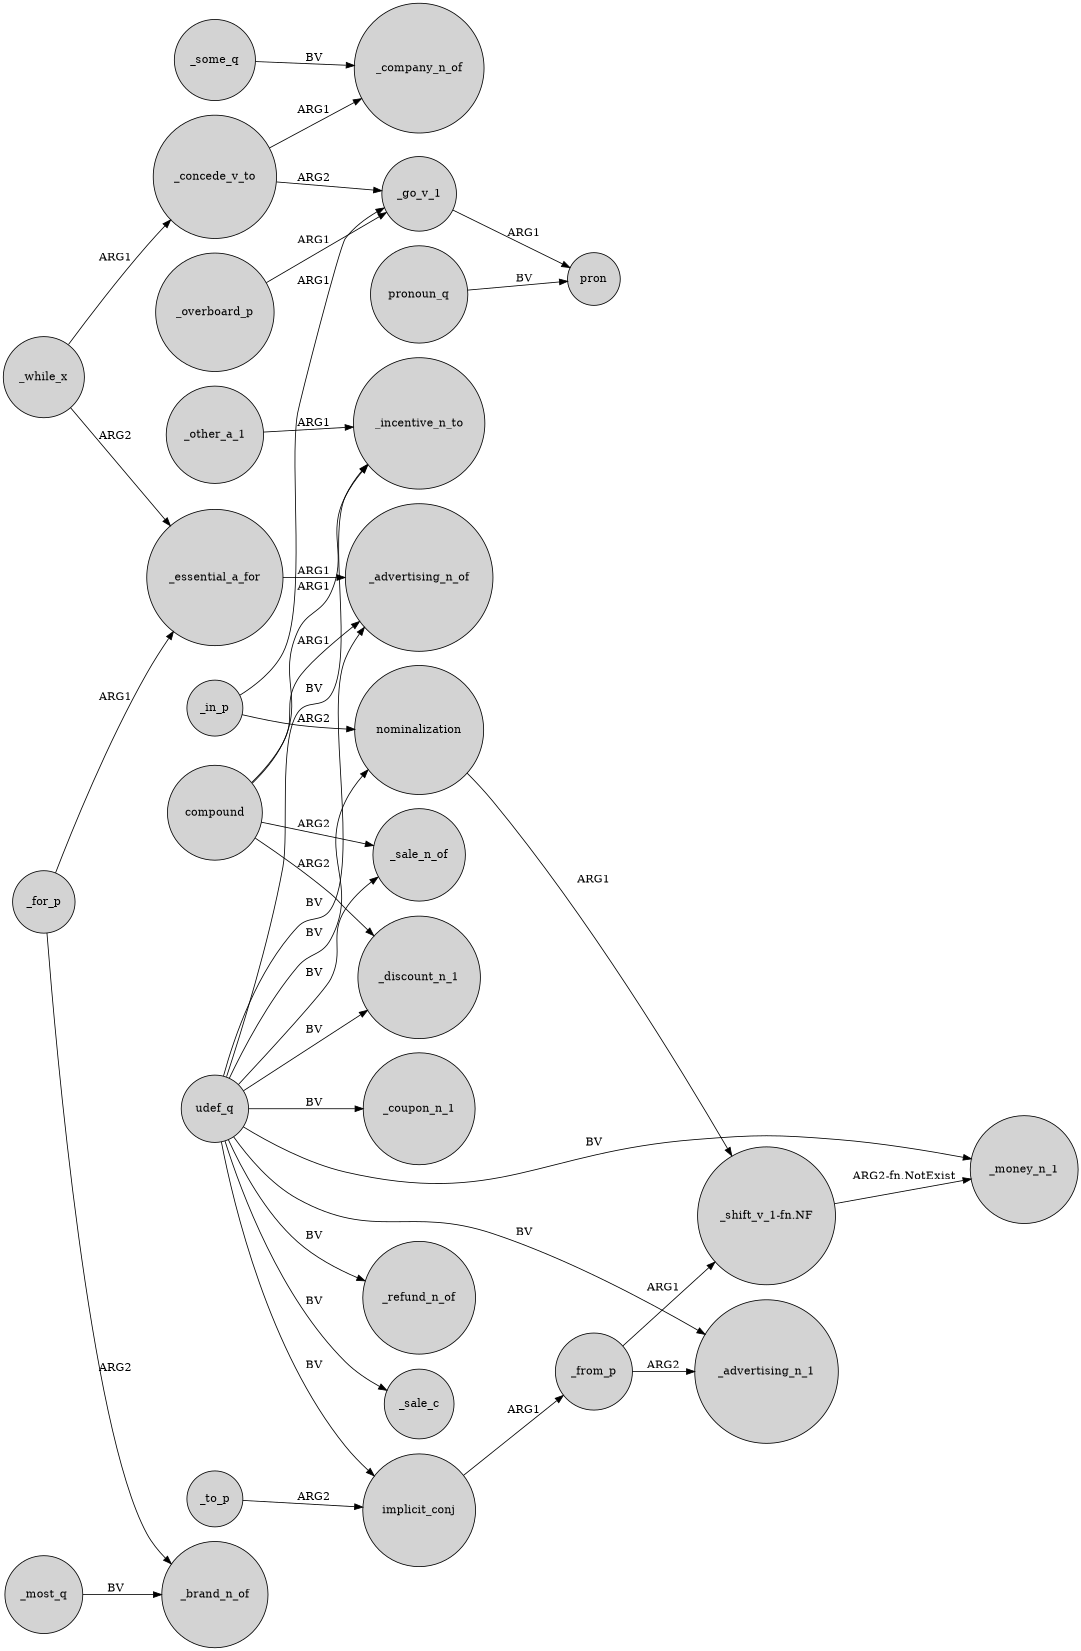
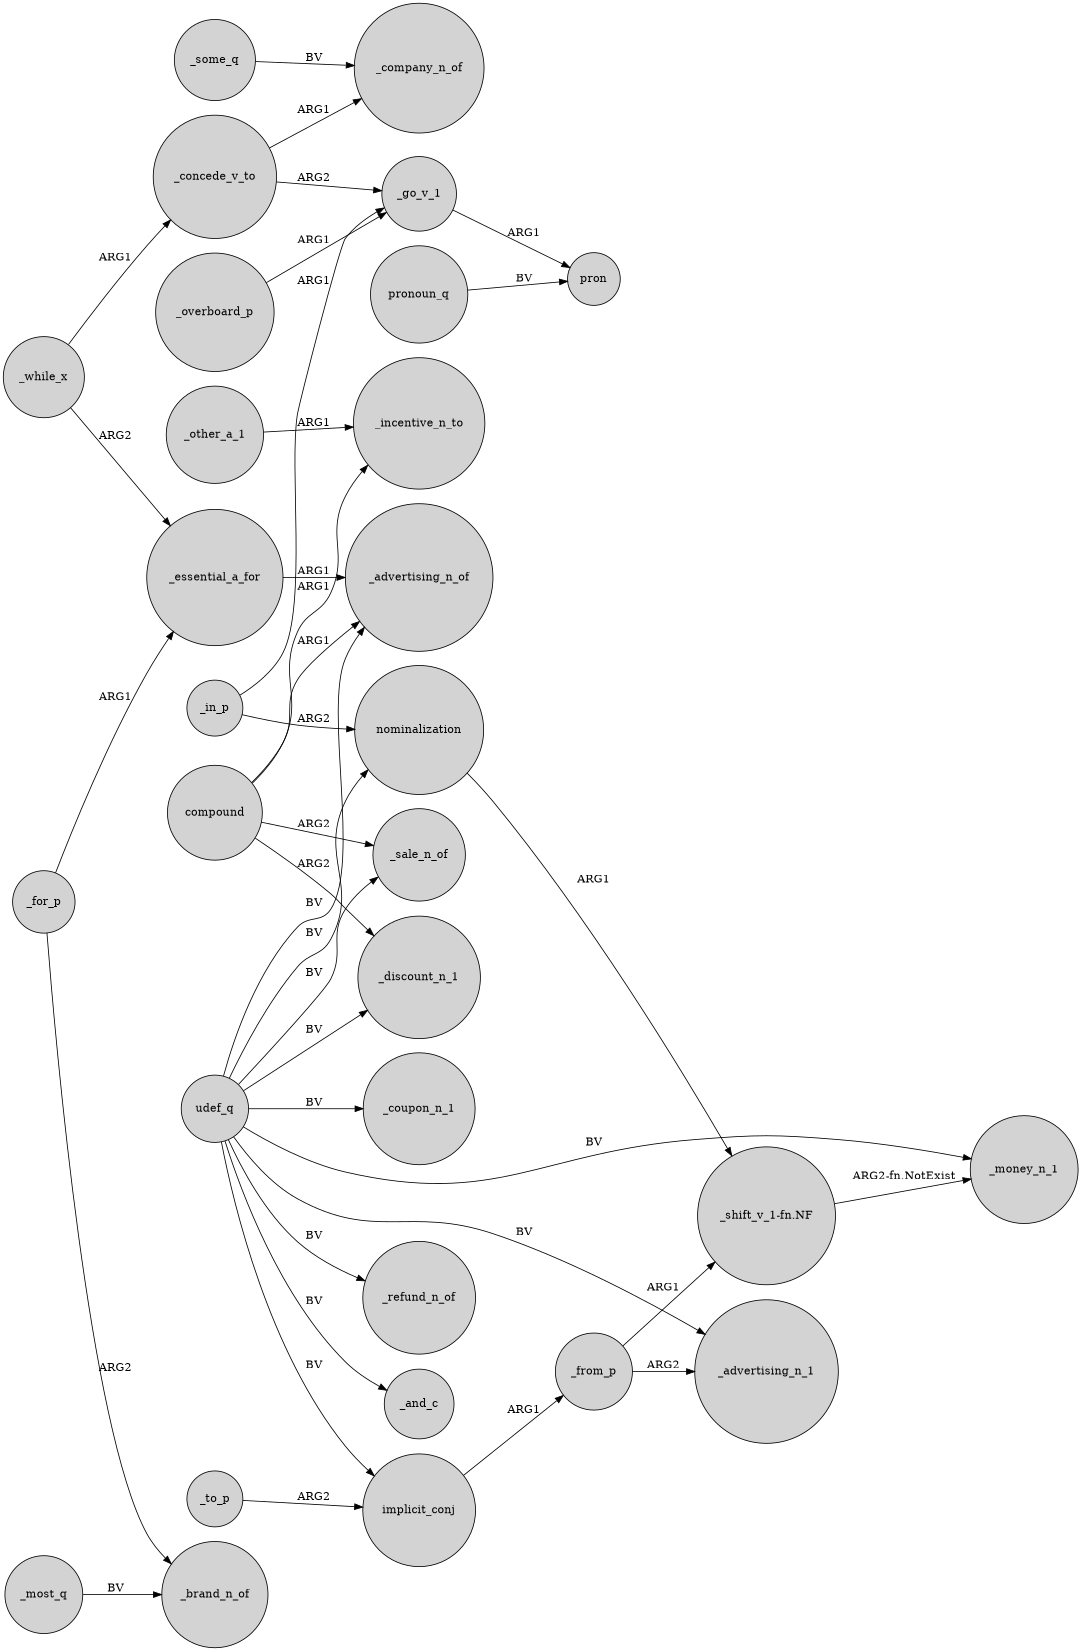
  digraph {
    rankdir=LR
    node [shape=circle style=filled]
    _other_a_1
    _incentive_n_to
    udef_q
    _money_n_1
    _advertising_n_1
    nominalization
    n7 [label=_advertising_n_of]
    _discount_n_1
    implicit_conj
    _refund_n_of
    _sale_n_of
-   _and_c [label=_sale_c]
+   _and_c
    _coupon_n_1
    "_shift_v_1-fn.NF"
    _from_p
    _concede_v_to
    _company_n_of
    _go_v_1
    pron
    _for_p
    _brand_n_of
    _essential_a_for
    _while_x
    compound
    _in_p
    _overboard_p
    pronoun_q
    _most_q
    _to_p
    _some_q
    _other_a_1 -> _incentive_n_to [label=ARG1]
-   udef_q -> _incentive_n_to [label=BV]
    udef_q -> _money_n_1 [label=BV]
    udef_q -> _advertising_n_1 [label=BV]
    udef_q -> nominalization [label=BV]
    udef_q -> n7 [label=BV]
    udef_q -> _discount_n_1 [label=BV]
    udef_q -> implicit_conj [label=BV]
    udef_q -> _refund_n_of [label=BV]
    udef_q -> _sale_n_of [label=BV]
    udef_q -> _and_c [label=BV]
    udef_q -> _coupon_n_1 [label=BV]
    nominalization -> "_shift_v_1-fn.NF" [label=ARG1]
    implicit_conj -> _from_p [label=ARG1]
    "_shift_v_1-fn.NF" -> _money_n_1 [label="ARG2-fn.NotExist"]
    _from_p -> _advertising_n_1 [label=ARG2]
    _from_p -> "_shift_v_1-fn.NF" [label=ARG1]
    _concede_v_to -> _company_n_of [label=ARG1]
    _concede_v_to -> _go_v_1 [label=ARG2]
    _go_v_1 -> pron [label=ARG1]
    _for_p -> _brand_n_of [label=ARG2]
    _for_p -> _essential_a_for [label=ARG1]
    _essential_a_for -> n7 [label=ARG1]
    _while_x -> _concede_v_to [label=ARG1]
    _while_x -> _essential_a_for [label=ARG2]
    compound -> _incentive_n_to [label=ARG1]
    compound -> n7 [label=ARG1]
    compound -> _discount_n_1 [label=ARG2]
    compound -> _sale_n_of [label=ARG2]
    _in_p -> nominalization [label=ARG2]
    _in_p -> _go_v_1 [label=ARG1]
    _overboard_p -> _go_v_1 [label=ARG1]
    pronoun_q -> pron [label=BV]
    _most_q -> _brand_n_of [label=BV]
    _to_p -> implicit_conj [label=ARG2]
    _some_q -> _company_n_of [label=BV]
  }
